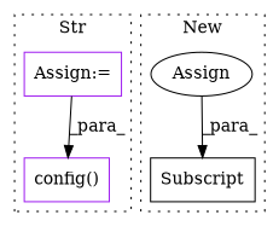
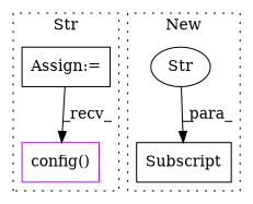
  digraph {
    node [color=purple shape=box]
    n1 [a=75 l=42 label="config()" s=4702]
-   n2 [a=68 l=3 label="Assign:=" s=4500]
+   n2 [a=68 color=black l=3 label="Assign:=" s=4500]
    n3 [a=63 color=black l="19,0" label=Subscript s="5601,0"]
-   n4 [a=66 color=black l=9 label=Assign s=5610 shape=ellipse]
+   n4 [a=66 color=black l=9 label=Str s=5610 shape=ellipse]
    subgraph cluster_1 {
      label=Str
      style=dotted
      n1
      n2
    }
    subgraph cluster_2 {
      label=New
      style=dotted
      n3
      n4
    }
-   n2 -> n1 [label=_para_]
+   n2 -> n1 [label=_recv_]
    n4 -> n3 [label=_para_]
  }
